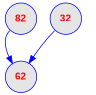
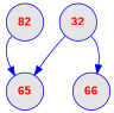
  digraph {
    node [color=blue fillcolor=grey90 fontcolor=red fontname="Arial bold" fontsize=14 shape=circle style="rounded, filled"]
    edge [color=blue tailport=sw]
    n1 [label=32 width=0.5]
-   n3 [label=62 width=0.5]
+   n2 [label=66 width=0.5]
+   n3 [label=65 width=0.5]
    n4 [label=82 width=0.5]
+   n1 -> n2 [tailport=se]
    n1 -> n3
    n4 -> n3
  }
